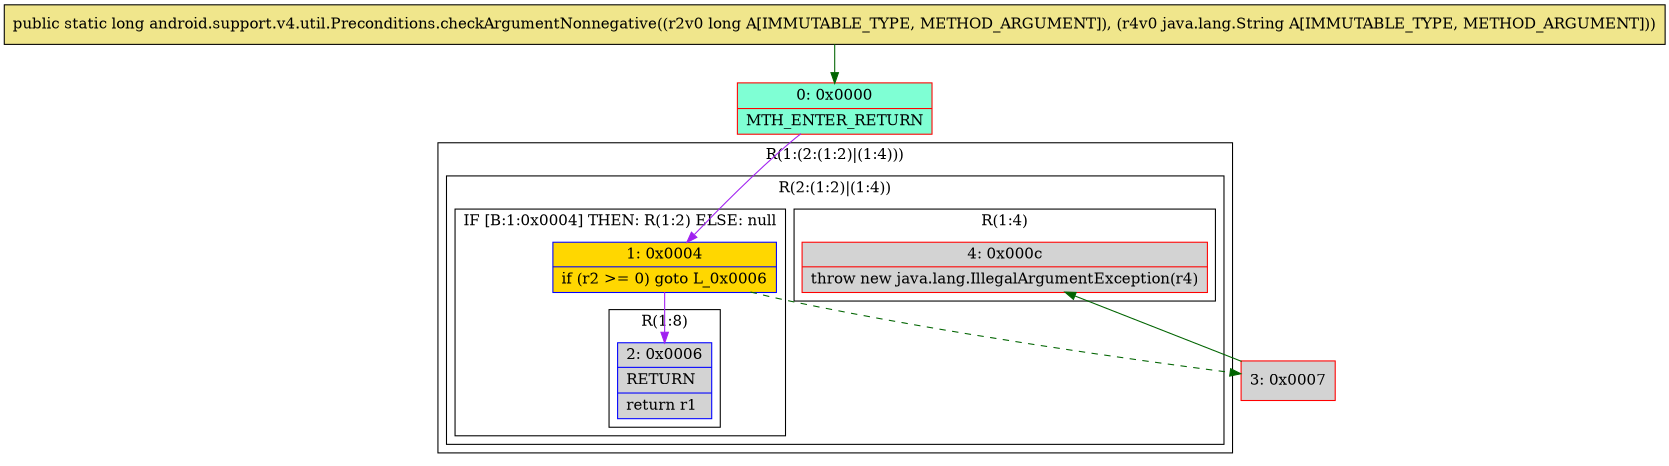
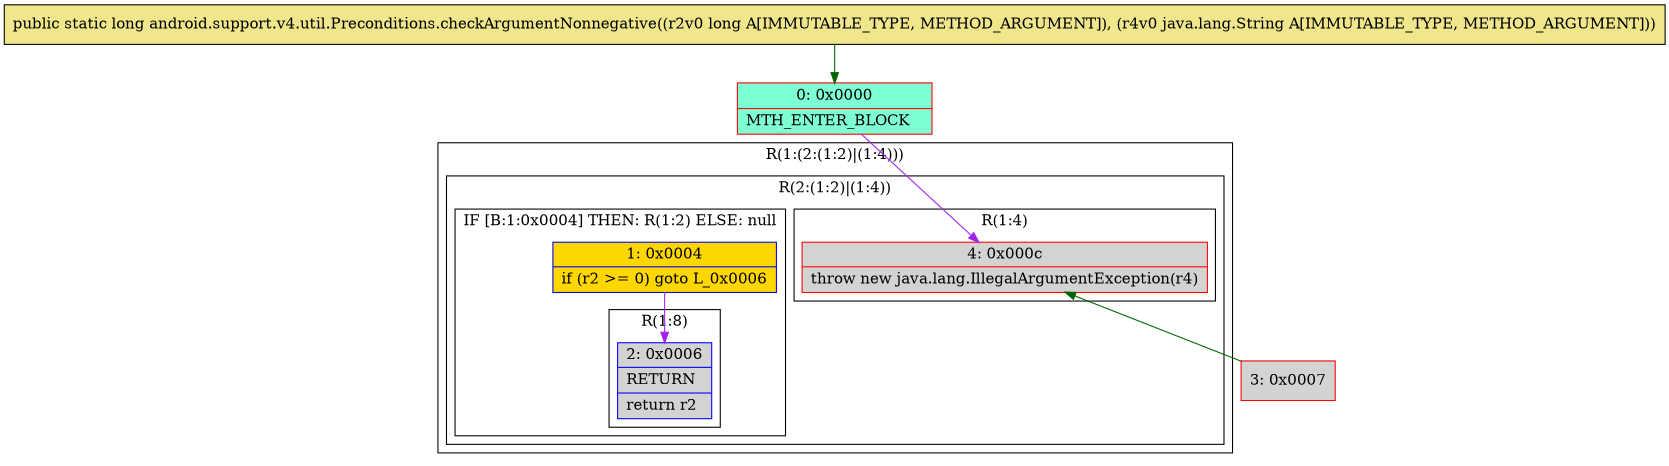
  digraph {
    node [color=red fillcolor=lightgrey shape=record style=filled]
    edge [color=darkgreen]
-   n1 [color=blue label="{2\:\ 0x0006|RETURN\l|return r1\l}"]
+   n1 [color=blue label="{2\:\ 0x0006|RETURN\l|return r2\l}"]
    n2 [color=blue fillcolor=gold label="{1\:\ 0x0004|if (r2 \>= 0) goto L_0x0006\l}"]
    n3 [label="{4\:\ 0x000c|throw new java.lang.IllegalArgumentException(r4)\l}"]
    n4 [label="{3\:\ 0x0007}"]
-   n5 [fillcolor=aquamarine label="{0\:\ 0x0000|MTH_ENTER_RETURN\l}"]
+   n5 [fillcolor=aquamarine label="{0\:\ 0x0000|MTH_ENTER_BLOCK\l}"]
    n6 [fillcolor=khaki label="{public static long android.support.v4.util.Preconditions.checkArgumentNonnegative((r2v0 long A[IMMUTABLE_TYPE, METHOD_ARGUMENT]), (r4v0 java.lang.String A[IMMUTABLE_TYPE, METHOD_ARGUMENT])) }" color=""]
    subgraph cluster_1 {
      label="R(1:(2:(1:2)|(1:4)))"
      subgraph cluster_2 {
        label="R(2:(1:2)|(1:4))"
        subgraph cluster_3 {
          label="IF [B:1:0x0004] THEN: R(1:2) ELSE: null"
          n2
          subgraph cluster_4 {
            label="R(1:8)"
            n1
          }
        }
        subgraph cluster_5 {
          label="R(1:4)"
          n3
        }
      }
    }
    n2 -> n1 [color=purple]
-   n2 -> n4 [style=dashed]
    n4 -> n3
-   n5 -> n2 [color=purple]
+   n5 -> n3 [color=purple]
    n6 -> n5
  }
